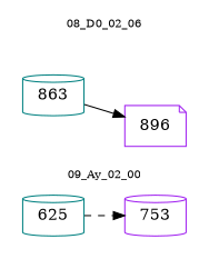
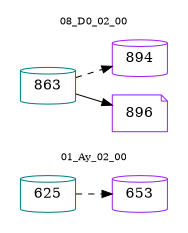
  digraph {
    rankdir=LR
    node [color=purple shape=cylinder]
    edge [color=black style=dashed]
    n1 [color=teal label=625]
-   n2 [label=753]
+   n2 [label=653]
    n3 [color=teal label=863]
    n4 [label=896 shape=note]
+   n5 [label=894]
    subgraph cluster_1 {
      color=white
      fontsize=10
-     label="09_Ay_02_00"
+     label="01_Ay_02_00"
      n1
      n2
    }
    subgraph cluster_2 {
      color=white
      fontsize=10
-     label="08_D0_02_06"
+     label="08_D0_02_00"
      n3
      n4
+     n5
    }
    n1 -> n2
    n3 -> n4 [style=solid]
+   n3 -> n5
  }
